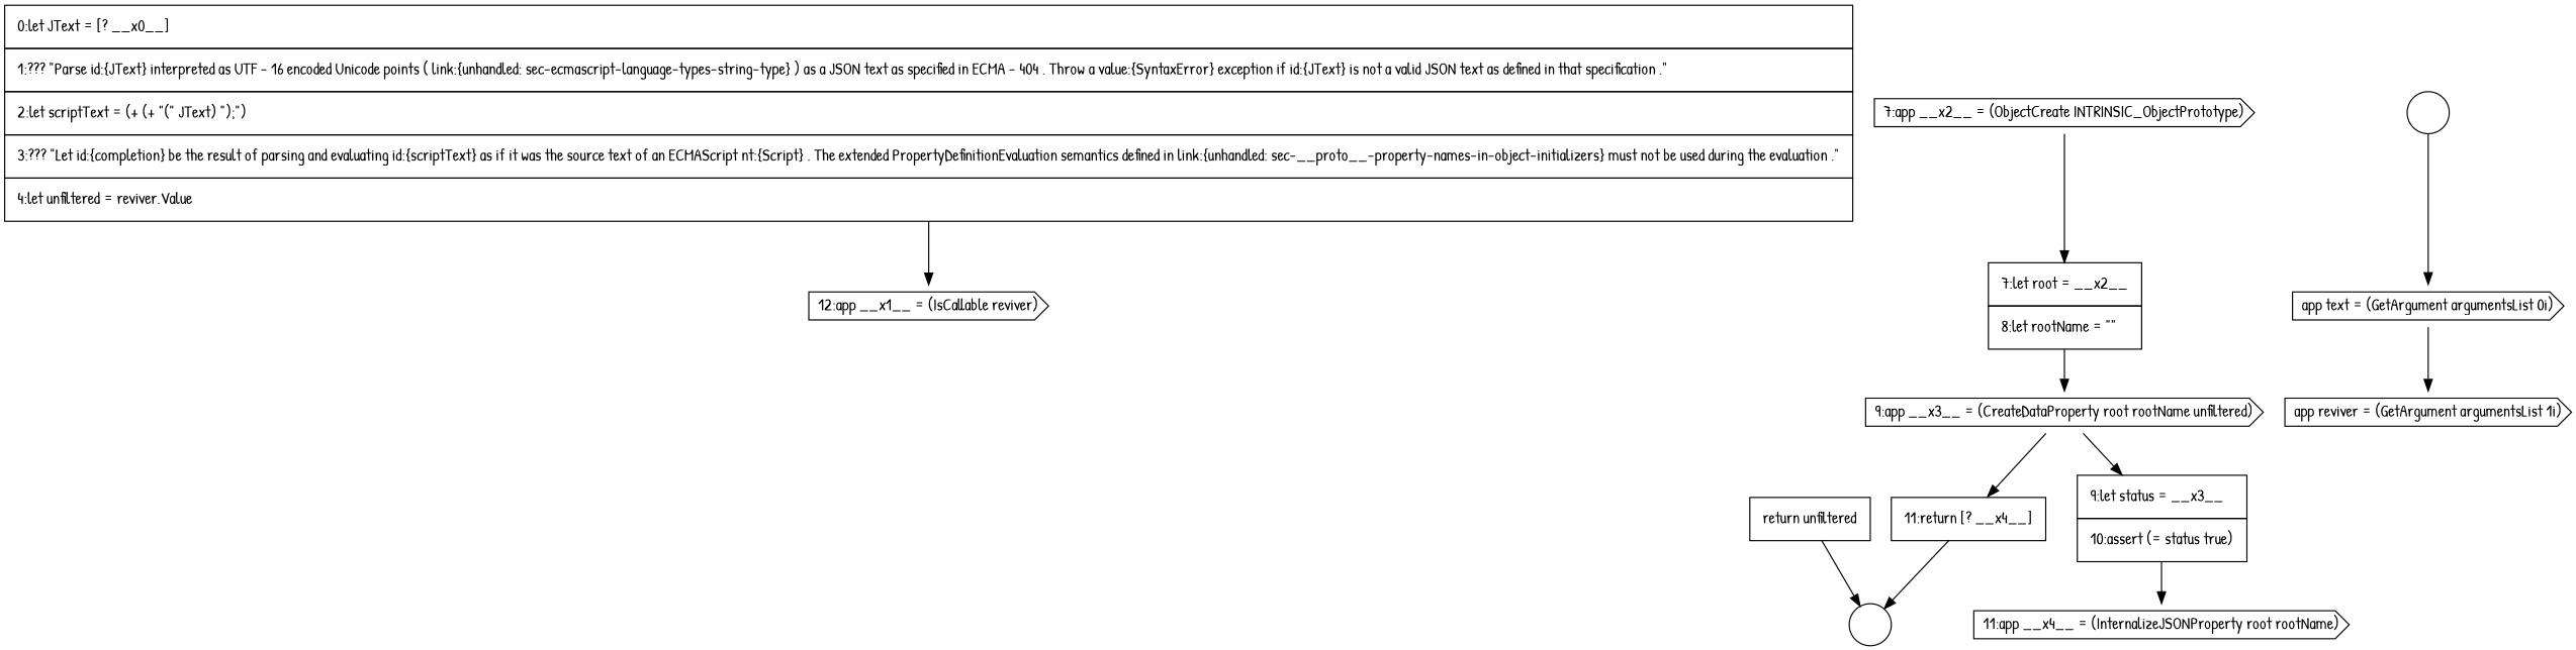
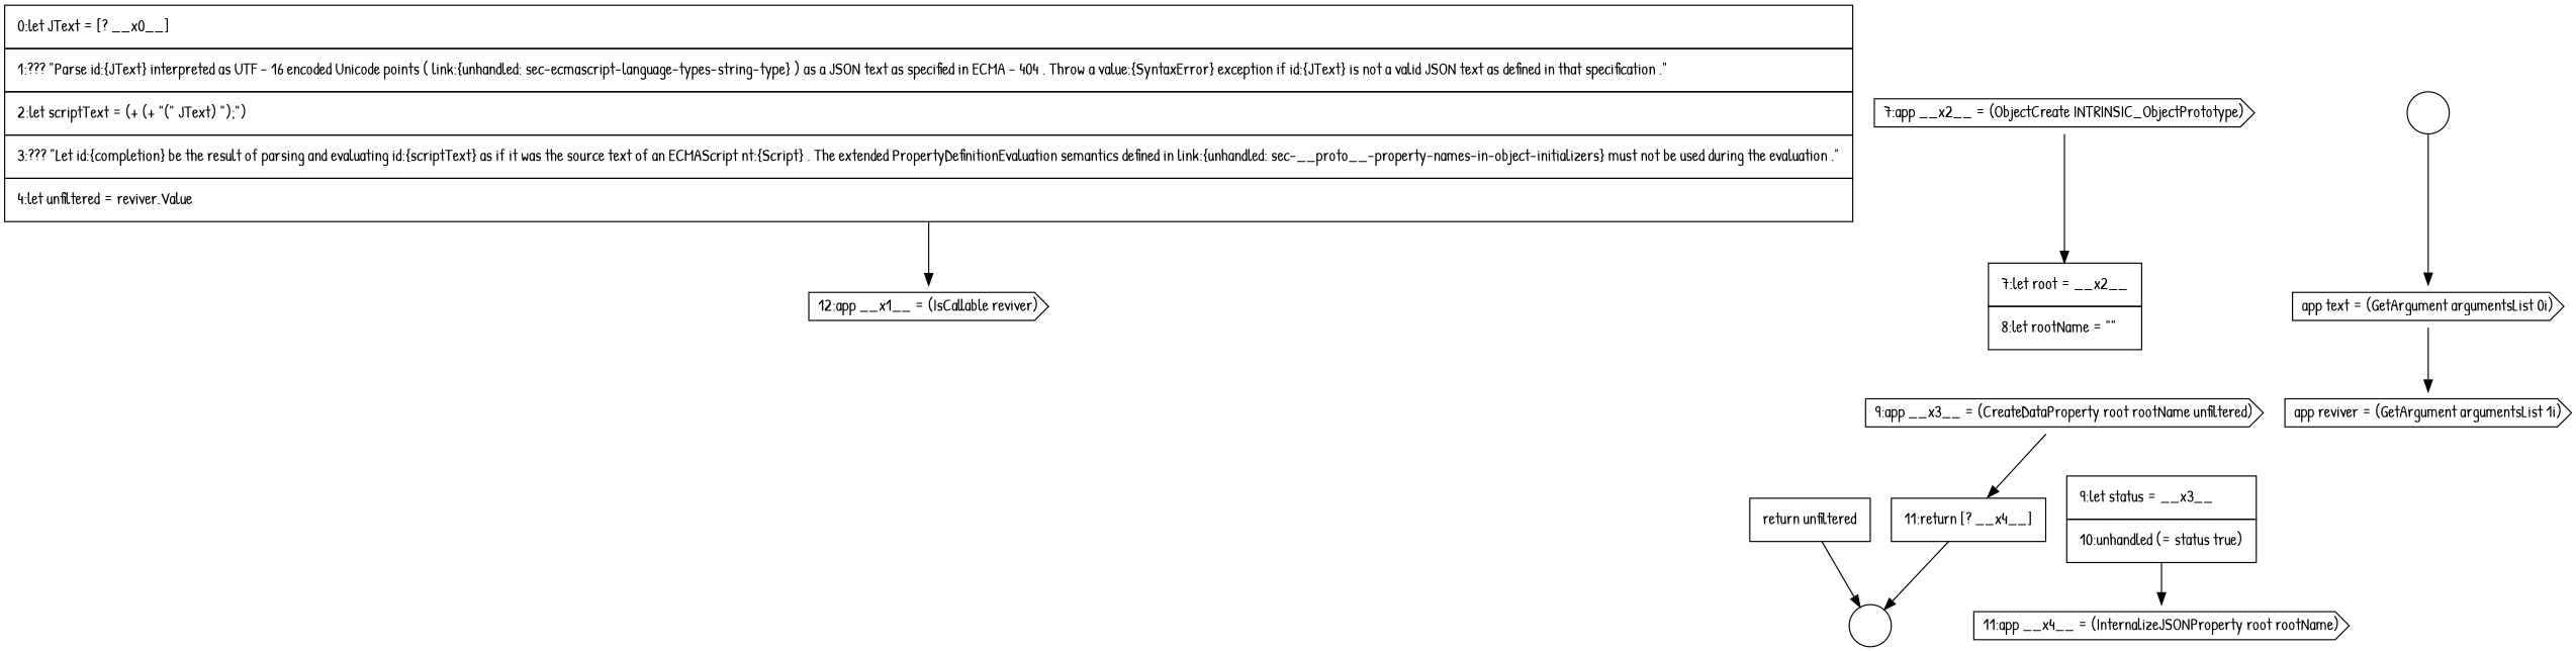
  digraph {
    fontname="Patrick Hand"
    node [color=black fillcolor=white fontname="Patrick Hand" shape=cds style=filled]
    edge [color=black fontname="Patrick Hand"]
    n1 [label=<<font color="black">     <table border="0" cellborder="1" cellspacing="0" cellpadding="10">       <tr><td align="left">0:let JText = [? __x0__]</td></tr>       <tr><td align="left">1:??? &quot;Parse id:{JText} interpreted as UTF - 16 encoded Unicode points ( link:{unhandled: sec-ecmascript-language-types-string-type} ) as a JSON text as specified in ECMA - 404 . Throw a value:{SyntaxError} exception if id:{JText} is not a valid JSON text as defined in that specification .&quot;</td></tr>       <tr><td align="left">2:let scriptText = (+ (+ &quot;(&quot; JText) &quot;);&quot;)</td></tr>       <tr><td align="left">3:??? &quot;Let id:{completion} be the result of parsing and evaluating id:{scriptText} as if it was the source text of an ECMAScript nt:{Script} . The extended PropertyDefinitionEvaluation semantics defined in link:{unhandled: sec-__proto__-property-names-in-object-initializers} must not be used during the evaluation .&quot;</td></tr>       <tr><td align="left">4:let unfiltered = reviver.Value</td></tr>     </table>   </font>> margin=0 shape=none]
    n2 [label=<<font color="black">12:app __x1__ = (IsCallable reviver)</font>>]
    n3 [label=<<font color="black">     <table border="0" cellborder="1" cellspacing="0" cellpadding="10">       <tr><td align="left">7:let root = __x2__</td></tr>       <tr><td align="left">8:let rootName = &quot;&quot;</td></tr>     </table>   </font>> margin=0 shape=none]
    n4 [label=<<font color="black">9:app __x3__ = (CreateDataProperty root rootName unfiltered)</font>>]
    n5 [label=<<font color="black">     <table border="0" cellborder="1" cellspacing="0" cellpadding="10">       <tr><td align="left">11:return [? __x4__]</td></tr>     </table>   </font>> margin=0 shape=none]
-   n6 [label=<<font color="black">     <table border="0" cellborder="1" cellspacing="0" cellpadding="10">       <tr><td align="left">9:let status = __x3__</td></tr>       <tr><td align="left">10:assert (= status true)</td></tr>     </table>   </font>> margin=0 shape=none]
+   n6 [label=<<font color="black">     <table border="0" cellborder="1" cellspacing="0" cellpadding="10">       <tr><td align="left">9:let status = __x3__</td></tr>       <tr><td align="left">10:unhandled (= status true)</td></tr>     </table>   </font>> margin=0 shape=none]
    n7 [label=" " shape=circle]
    n8 [label=<<font color="black">11:app __x4__ = (InternalizeJSONProperty root rootName)</font>>]
    n9 [label=<<font color="black">     <table border="0" cellborder="1" cellspacing="0" cellpadding="10">       <tr><td align="left">return unfiltered</td></tr>     </table>   </font>> margin=0 shape=none]
    n10 [label=" " shape=circle]
    n11 [label=<<font color="black">app text = (GetArgument argumentsList 0i)</font>>]
    n12 [label=<<font color="black">app reviver = (GetArgument argumentsList 1i)</font>>]
    n13 [label=<<font color="black">7:app __x2__ = (ObjectCreate INTRINSIC_ObjectPrototype)</font>>]
    n1 -> n2
-   n3 -> n4
    n4 -> n5
-   n4 -> n6
    n5 -> n7
    n6 -> n8
    n9 -> n7
    n10 -> n11
    n11 -> n12
    n13 -> n3
  }
